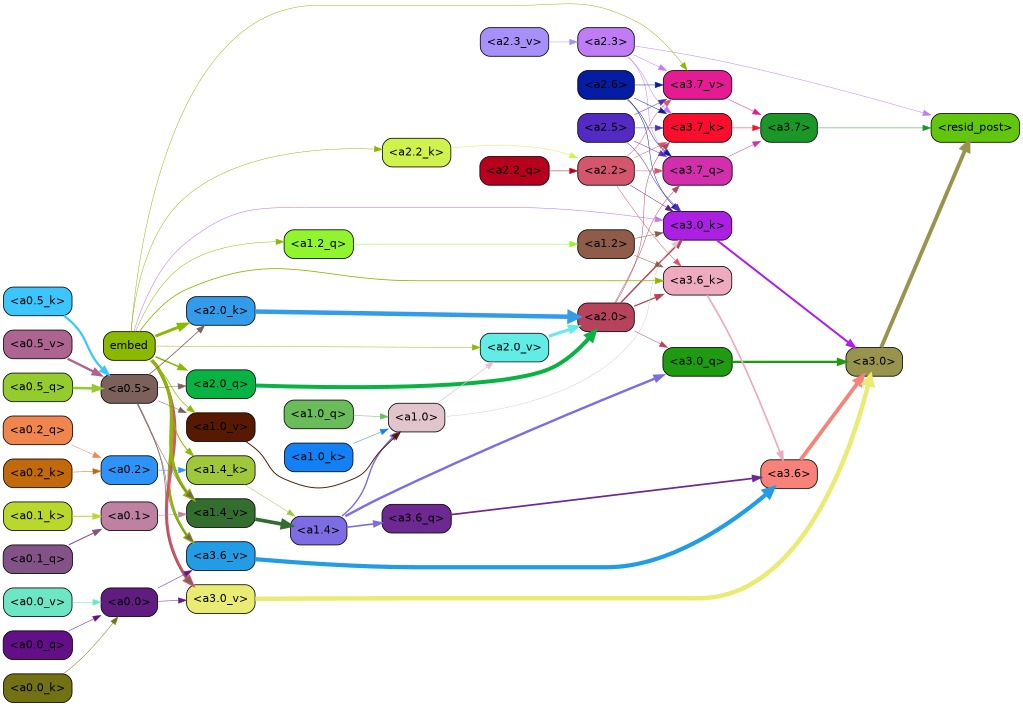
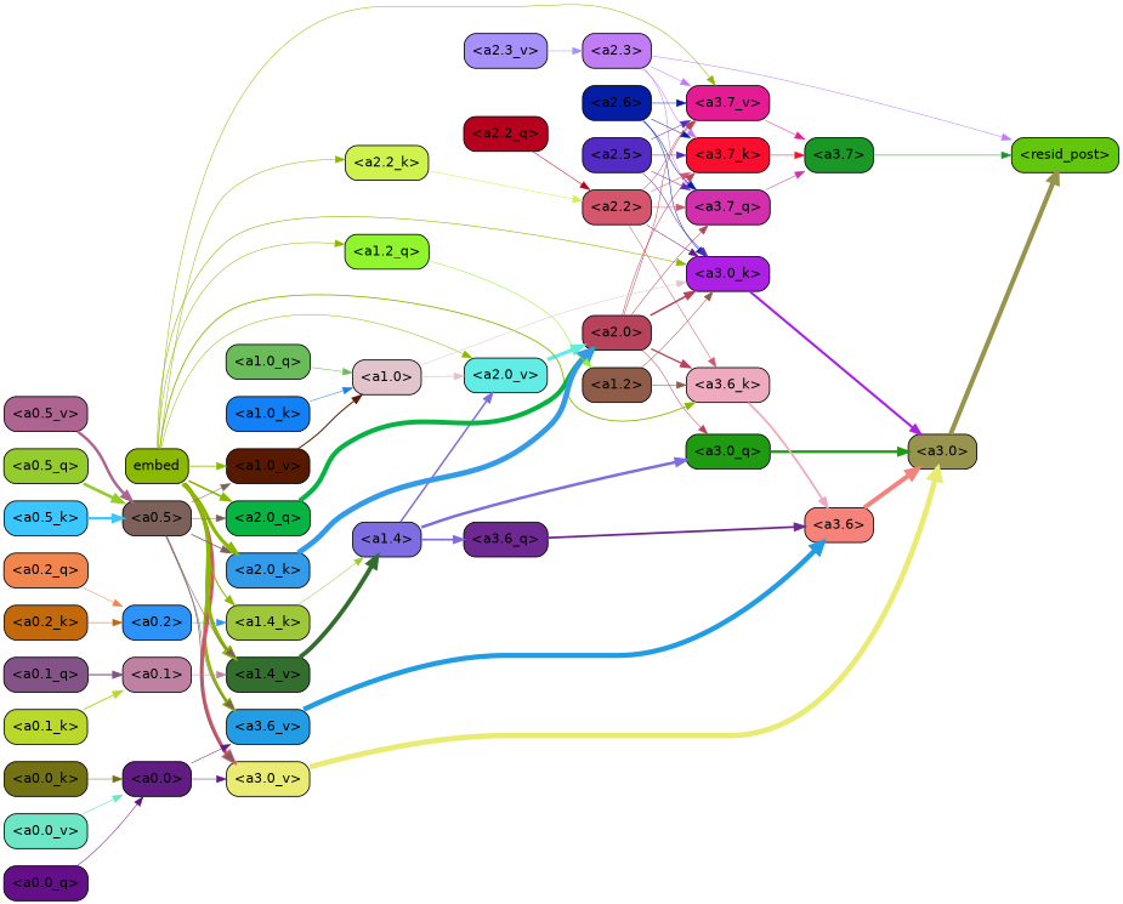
  strict digraph {
    rankdir=LR
    splines=true
    node [color=black fontname=Helvetica shape=box style="filled, rounded"]
    edge [color="#8bb800" penwidth=0.6]
    "<a3.7>" [fillcolor="#1a9727"]
    "<resid_post>" [fillcolor="#62c70c"]
    "<a3.6>" [fillcolor="#f6827a"]
    "<a3.0>" [fillcolor="#98944e"]
    "<a2.3>" [fillcolor="#c07cf5"]
    "<a3.7_q>" [fillcolor="#d12fab"]
    "<a3.7_k>" [fillcolor="#fa0e2d"]
    "<a3.7_v>" [fillcolor="#e41b93"]
    "<a3.6_q>" [fillcolor="#6e2892"]
    "<a3.0_q>" [fillcolor="#1e9b11"]
    "<a3.6_k>" [fillcolor="#eeaabe"]
    "<a3.0_k>" [fillcolor="#ab20e3"]
    "<a3.6_v>" [fillcolor="#229de5"]
    "<a3.0_v>" [fillcolor="#eaeb73"]
    "<a2.6>" [fillcolor="#051da5"]
    "<a2.5>" [fillcolor="#542bc2"]
    "<a2.2>" [fillcolor="#d3566c"]
    "<a2.0>" [fillcolor="#b7425b"]
    "<a1.4>" [fillcolor="#7e6ce3"]
    "<a2.0_v>" [fillcolor="#62ece6"]
    "<a1.2>" [fillcolor="#8e5c48"]
    embed [fillcolor="#8bb800"]
    "<a2.0_q>" [fillcolor="#07b342"]
    "<a2.2_k>" [fillcolor="#cff34c"]
    "<a2.0_k>" [fillcolor="#329bea"]
    "<a1.2_q>" [fillcolor="#90f52c"]
    "<a1.4_k>" [fillcolor="#9fc73a"]
    "<a1.4_v>" [fillcolor="#336e2f"]
    "<a1.0_v>" [fillcolor="#571a01"]
    "<a1.0>" [fillcolor="#e1c4cc"]
    "<a0.5>" [fillcolor="#7c615b"]
    "<a0.0>" [fillcolor="#611c81"]
    "<a2.2_q>" [fillcolor="#b7001d"]
    "<a2.3_v>" [fillcolor="#a890fb"]
    "<a1.0_q>" [fillcolor="#6abc5b"]
    "<a1.0_k>" [fillcolor="#1480f6"]
    "<a0.2>" [fillcolor="#2e93f8"]
    "<a0.1>" [fillcolor="#be81a2"]
    "<a0.5_q>" [fillcolor="#95cc2d"]
    "<a0.2_q>" [fillcolor="#f0854d"]
    "<a0.1_q>" [fillcolor="#835388"]
    "<a0.0_q>" [fillcolor="#630f88"]
    "<a0.5_k>" [fillcolor="#3bc6ff"]
    "<a0.2_k>" [fillcolor="#c26a0b"]
    "<a0.1_k>" [fillcolor="#b9d82b"]
    "<a0.0_k>" [fillcolor="#727214"]
    "<a0.5_v>" [fillcolor="#ad6491"]
    "<a0.0_v>" [fillcolor="#6ce6c5"]
    "<a3.7>" -> "<resid_post>" [color="#1a9727"]
    "<a3.6>" -> "<a3.0>" [color="#f6827a" penwidth=4.751592040061951]
    "<a3.0>" -> "<resid_post>" [color="#98944e" penwidth=4.904066681861877]
    "<a2.3>" -> "<resid_post>" [color="#c07cf5"]
    "<a2.3>" -> "<a3.7_q>" [color="#c07cf5"]
    "<a2.3>" -> "<a3.7_k>" [color="#c07cf5"]
    "<a2.3>" -> "<a3.7_v>" [color="#c07cf5"]
    "<a3.7_q>" -> "<a3.7>" [color="#d12fab"]
    "<a3.7_k>" -> "<a3.7>" [color="#fa0e2d"]
    "<a3.7_v>" -> "<a3.7>" [color="#e41b93"]
    "<a3.6_q>" -> "<a3.6>" [color="#6e2892" penwidth=2.160832464694977]
    "<a3.0_q>" -> "<a3.0>" [color="#1e9b11" penwidth=2.870753765106201]
    "<a3.6_k>" -> "<a3.6>" [color="#eeaabe" penwidth=2.13908451795578]
    "<a3.0_k>" -> "<a3.0>" [color="#ab20e3" penwidth=2.520303964614868]
    "<a3.6_v>" -> "<a3.6>" [color="#229de5" penwidth=5.297133803367615]
    "<a3.0_v>" -> "<a3.0>" [color="#eaeb73" penwidth=5.680712580680847]
    "<a2.6>" -> "<a3.7_q>" [color="#051da5"]
    "<a2.6>" -> "<a3.7_k>" [color="#051da5"]
    "<a2.6>" -> "<a3.7_v>" [color="#051da5"]
    "<a2.6>" -> "<a3.0_k>" [color="#051da5"]
    "<a2.5>" -> "<a3.7_q>" [color="#542bc2"]
    "<a2.5>" -> "<a3.7_k>" [color="#542bc2"]
    "<a2.5>" -> "<a3.7_v>" [color="#542bc2"]
    "<a2.5>" -> "<a3.0_k>" [color="#542bc2"]
    "<a2.2>" -> "<a3.7_q>" [color="#d3566c"]
    "<a2.2>" -> "<a3.7_k>" [color="#d3566c"]
    "<a2.2>" -> "<a3.7_v>" [color="#d3566c"]
    "<a2.2>" -> "<a3.6_k>" [color="#d3566c"]
    "<a2.2>" -> "<a3.0_k>" [color="#611c81"]
    "<a2.0>" -> "<a3.7_q>" [color="#b7425b"]
    "<a2.0>" -> "<a3.7_k>" [color="#b7425b"]
+   "<a2.0>" -> "<a3.7_v>" [color="#b7425b"]
    "<a2.0>" -> "<a3.0_q>" [color="#b7425b"]
    "<a2.0>" -> "<a3.6_k>" [color="#b7425b" penwidth=1.5897698998451233]
    "<a2.0>" -> "<a3.0_k>" [color="#b7425b" penwidth=1.8405593037605286]
    "<a1.4>" -> "<a3.6_q>" [color="#7e6ce3" penwidth=2.0260728895664215]
    "<a1.4>" -> "<a3.0_q>" [color="#7e6ce3" penwidth=3.0185627341270447]
-   "<a1.4>" -> "<a1.0>" [color="#7e6ce3" penwidth=1.7970525026321411]
+   "<a1.4>" -> "<a2.0_v>" [color="#7e6ce3" penwidth=1.7970525026321411]
    "<a2.0_v>" -> "<a2.0>" [color="#62ece6" penwidth=3.781584322452545]
    "<a1.2>" -> "<a3.6_k>" [color="#8e5c48"]
    "<a1.2>" -> "<a3.0_k>" [color="#8e5c48"]
    embed -> "<a3.7_v>"
    embed -> "<a3.6_k>" [penwidth=1.046662151813507]
-   embed -> "<a3.0_k>" [color="#c07cf5" penwidth=0.6995279788970947]
+   embed -> "<a3.0_k>" [penwidth=0.6995279788970947]
    embed -> "<a3.6_v>" [penwidth=3.1840110421180725]
    embed -> "<a3.0_v>" [color="#d3566c" penwidth=3.9005755856633186]
    embed -> "<a2.0_v>"
    embed -> "<a2.0_q>" [penwidth=1.9669389724731445]
    embed -> "<a2.2_k>"
    embed -> "<a2.0_k>" [penwidth=3.6898754835128784]
    embed -> "<a1.2_q>"
    embed -> "<a1.4_k>" [penwidth=1.2758672684431076]
    embed -> "<a1.4_v>" [penwidth=3.992354243993759]
    embed -> "<a1.0_v>" [penwidth=0.8768336176872253]
    "<a2.0_q>" -> "<a2.0>" [color="#07b342" penwidth=5.0040658712387085]
    "<a2.2_k>" -> "<a2.2>" [color="#cff34c" penwidth=0.6304321400821209]
    "<a2.0_k>" -> "<a2.0>" [color="#329bea" penwidth=5.6445024609565735]
    "<a1.2_q>" -> "<a1.2>" [color="#90f52c" penwidth=0.6481351256370544]
    "<a1.4_k>" -> "<a1.4>" [color="#9fc73a"]
    "<a1.4_v>" -> "<a1.4>" [color="#336e2f" penwidth=4.602061748504639]
    "<a1.0_v>" -> "<a1.0>" [color="#571a01" penwidth=1.227757602930069]
    "<a1.0>" -> "<a3.0_k>" [color="#e1c4cc"]
    "<a1.0>" -> "<a2.0_v>" [color="#e1c4cc" penwidth=0.8836666345596313]
    "<a0.5>" -> "<a3.6_v>" [color="#7c615b"]
    "<a0.5>" -> "<a3.0_v>" [color="#7c615b" penwidth=0.8493617177009583]
    "<a0.5>" -> "<a2.0_q>" [color="#7c615b"]
    "<a0.5>" -> "<a2.0_k>" [color="#7c615b" penwidth=0.9942188858985901]
    "<a0.5>" -> "<a1.4_v>" [color="#7c615b" penwidth=0.6379710733890533]
    "<a0.5>" -> "<a1.0_v>" [color="#7c615b"]
    "<a0.0>" -> "<a3.6_v>" [color="#611c81"]
    "<a0.0>" -> "<a3.0_v>" [color="#611c81"]
    "<a2.2_q>" -> "<a2.2>" [color="#b7001d"]
    "<a2.3_v>" -> "<a2.3>" [color="#a890fb"]
    "<a1.0_q>" -> "<a1.0>" [color="#6abc5b"]
    "<a1.0_k>" -> "<a1.0>" [color="#1480f6"]
    "<a0.2>" -> "<a1.4_k>" [color="#2e93f8"]
    "<a0.1>" -> "<a1.4_v>" [color="#be81a2"]
    "<a0.5_q>" -> "<a0.5>" [color="#95cc2d" penwidth=3.219071626663208]
    "<a0.2_q>" -> "<a0.2>" [color="#f0854d"]
    "<a0.1_q>" -> "<a0.1>" [color="#835388" penwidth=1.3519257307052612]
    "<a0.0_q>" -> "<a0.0>" [color="#630f88"]
    "<a0.5_k>" -> "<a0.5>" [color="#3bc6ff" penwidth=2.7730584144592285]
    "<a0.2_k>" -> "<a0.2>" [color="#c26a0b"]
    "<a0.1_k>" -> "<a0.1>" [color="#b9d82b" penwidth=1.281095266342163]
    "<a0.0_k>" -> "<a0.0>" [color="#727214"]
    "<a0.5_v>" -> "<a0.5>" [color="#ad6491" penwidth=2.9687485098838806]
    "<a0.0_v>" -> "<a0.0>" [color="#6ce6c5" penwidth=0.8196042068302631]
  }
